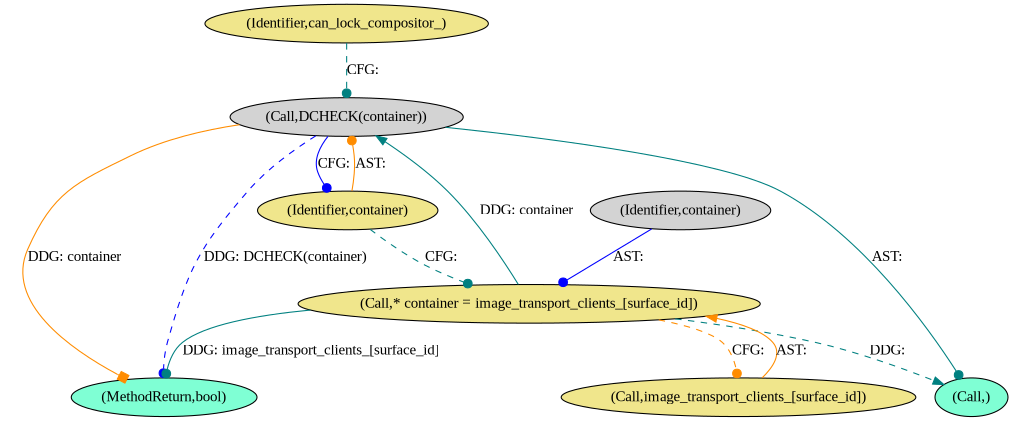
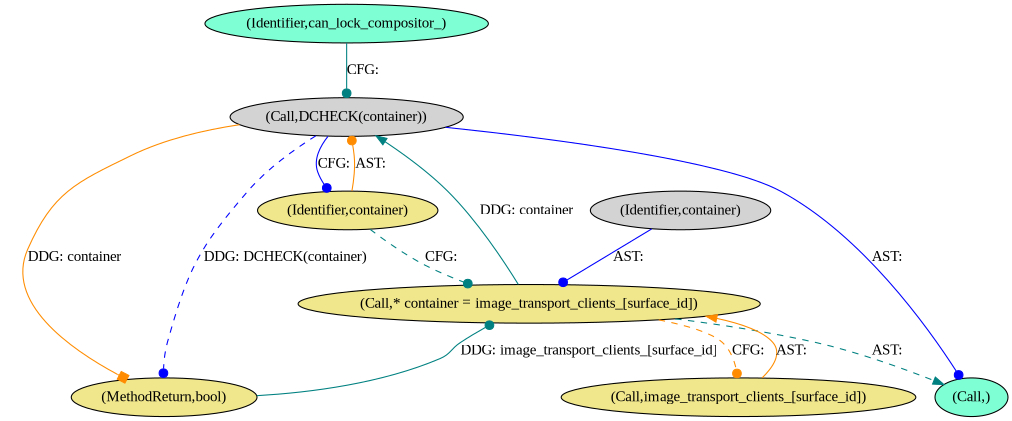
  digraph {
    fontname="Liberation Serif"
    node [fillcolor=khaki fontname="Liberation Serif" style=filled]
    edge [arrowhead=dot color=teal fontname="Liberation Serif" style=solid]
    n1 [fillcolor=lightgrey label="(Call,DCHECK(container))"]
    n2 [label="(Identifier,container)"]
    n3 [fillcolor=aquamarine label="(Call,)"]
-   n4 [fillcolor=aquamarine label="(MethodReturn,bool)"]
+   n4 [label="(MethodReturn,bool)"]
    n5 [label="(Call,* container = image_transport_clients_[surface_id])"]
    n6 [label="(Call,image_transport_clients_[surface_id])"]
    n7 [fillcolor=lightgrey label="(Identifier,container)"]
-   n8 [label="(Identifier,can_lock_compositor_)"]
+   n8 [fillcolor=aquamarine label="(Identifier,can_lock_compositor_)"]
    n1 -> n2 [color=blue label="CFG: "]
-   n1 -> n3 [label="AST: "]
+   n1 -> n3 [color=blue label="AST: "]
    n1 -> n4 [arrowhead=box color=darkorange label="DDG: container"]
    n1 -> n4 [color=blue label="DDG: DCHECK(container)" style=dashed]
    n2 -> n1 [color=darkorange label="AST: "]
    n2 -> n5 [label="CFG: " style=dashed]
    n5 -> n1 [arrowhead=normal label="DDG: container"]
-   n5 -> n3 [arrowhead=normal label="DDG: " style=dashed]
-   n5 -> n4 [label="DDG: image_transport_clients_[surface_id]"]
+   n5 -> n3 [arrowhead=normal label="AST: " style=dashed]
+   n4 -> n5 [label="DDG: image_transport_clients_[surface_id]"]
    n5 -> n6 [color=darkorange label="CFG: " style=dashed]
    n6 -> n5 [arrowhead=normal color=darkorange label="AST: "]
    n7 -> n5 [color=blue label="AST: "]
-   n8 -> n1 [label="CFG: " style=dashed]
+   n8 -> n1 [label="CFG: "]
  }
